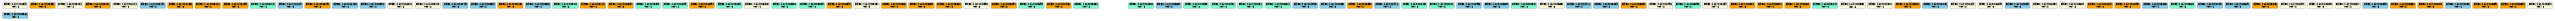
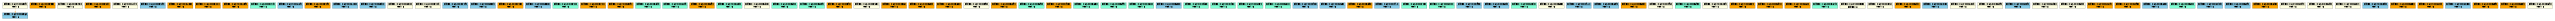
  digraph {
    fontname="DejaVu Sans"
    node [shape=record style=filled fillcolor=orange fontname="DejaVu Sans"]
    n1 [label="{address : 0x607000025160 |mask : 6}" fillcolor=skyblue]
    n2 [label="{address : 0x604000037350 |mask : 6}"]
    n3 [label="{address : 0x604000037310 |mask : 6}" fillcolor=lightyellow]
    n4 [label="{address : 0x6070000250f0 |mask : 6}" fillcolor=lightyellow]
    n5 [label="{address : 0x6040000372d0 |mask : 6}"]
    n6 [label="{address : 0x607000024d70 |mask : 6}" fillcolor=lightyellow]
    n7 [label="{address : 0x604000037290 |mask : 6}" fillcolor=skyblue]
    n8 [label="{address : 0x607000024830 |mask : 6}"]
    n9 [label="{address : 0x604000037210 |mask : 6}"]
    n10 [label="{address : 0x607000024590 |mask : 6}"]
    n11 [label="{address : 0x6040000371d0 |mask : 6}" fillcolor=aquamarine]
    n12 [label="{address : 0x6070000242f0 |mask : 6}" fillcolor=skyblue]
    n13 [label="{address : 0x604000037190 |mask : 6}"]
    n14 [label="{address : 0x607000024050 |mask : 6}" fillcolor=skyblue]
    n15 [label="{address : 0x607000023b10 |mask : 6}" fillcolor=skyblue]
    n16 [label="{address : 0x607000025010 |mask : 6}" fillcolor=lightyellow]
    n17 [label="{address : 0x6040000370d0 |mask : 6}" fillcolor=lightyellow]
    n18 [label="{address : 0x604000037090 |mask : 6}" fillcolor=skyblue]
    n19 [label="{address : 0x6070000235d0 |mask : 6}" fillcolor=skyblue]
    n20 [label="{address : 0x604000037050 |mask : 6}"]
    n21 [label="{address : 0x607000023330 |mask : 6}" fillcolor=skyblue]
    n22 [label="{address : 0x604000037010 |mask : 6}" fillcolor=aquamarine]
    n23 [label="{address : 0x604000037110 |mask : 6}"]
    n24 [label="{address : 0x607000023090 |mask : 6}"]
    n25 [label="{address : 0x604000036fd0 |mask : 6}" fillcolor=aquamarine]
    n26 [label="{address : 0x607000022df0 |mask : 6}" fillcolor=aquamarine]
    n27 [label="{address : 0x604000036f90 |mask : 6}"]
    n28 [label="{address : 0x6070000228b0 |mask : 6}" fillcolor=aquamarine]
    n29 [label="{address : 0x604000036b50 |mask : 6}" fillcolor=lightyellow]
    n30 [label="{address : 0x604000036b10 |mask : 6}" fillcolor=aquamarine]
    n31 [label="{address : 0x604000036a90 |mask : 6}" fillcolor=aquamarine]
    n32 [label="{address : 0x60700000ef00 |mask : 6}"]
    n33 [label="{address : 0x604000037250 |mask : 6}" fillcolor=lightyellow]
    n34 [label="{address : 0x60700000ec60 |mask : 6}"]
    n35 [label="{address : 0x6040000368d0 |mask : 6}"]
    n36 [label="{address : 0x604000036a10 |mask : 6}"]
    n37 [label="{address : 0x60700000e9c0 |mask : 6}" fillcolor=lightyellow]
    n38 [label="{address : 0x604000036d90 |mask : 6}"]
    n39 [label="{address : 0x6040000369d0 |mask : 6}" fillcolor=aquamarine]
    n40 [label="{address : 0x60700000f1a0 |mask : 6}"]
    n41 [label="{address : 0x604000036e10 |mask : 6}" fillcolor=aquamarine]
+   n42 [label="{address : 0x604000036990 |mask : 6}" fillcolor=aquamarine]
    n43 [label="{address : 0x60700000e480 |mask : 6}" fillcolor=aquamarine]
    n44 [label="{address : 0x604000036850 |mask : 6}" fillcolor=skyblue]
    n45 [label="{address : 0x60700000f6e0 |mask : 6}" fillcolor=aquamarine]
    n46 [label="{address : 0x60700001f4a0 |mask : 6}" fillcolor=aquamarine]
    n47 [label="{address : 0x607000020e70 |mask : 6}" fillcolor=aquamarine]
    n48 [label="{address : 0x604000036810 |mask : 6}" fillcolor=aquamarine]
    n49 [label="{address : 0x60700001fc80 |mask : 6}" fillcolor=skyblue]
    n50 [label="{address : 0x607000021650 |mask : 6}" fillcolor=skyblue]
    n51 [label="{address : 0x604000036f50 |mask : 6}"]
    n52 [label="{address : 0x60700001f740 |mask : 6}" fillcolor=skyblue]
    n53 [label="{address : 0x604000037150 |mask : 6}" fillcolor=aquamarine]
    n54 [label="{address : 0x607000021110 |mask : 6}" fillcolor=aquamarine]
    n55 [label="{address : 0x60700001f9e0 |mask : 6}" fillcolor=skyblue]
    n56 [label="{address : 0x604000036cd0 |mask : 6}" fillcolor=skyblue]
    n57 [label="{address : 0x6070000213b0 |mask : 6}" fillcolor=aquamarine]
    n58 [label="{address : 0x604000036a50 |mask : 6}" fillcolor=lightyellow]
    n59 [label="{address : 0x60700000f440 |mask : 6}" fillcolor=skyblue]
    n60 [label="{address : 0x604000036890 |mask : 6}" fillcolor=skyblue]
    n61 [label="{address : 0x604000036ad0 |mask : 6}"]
    n62 [label="{address : 0x60700001ff20 |mask : 6}" fillcolor=lightyellow]
    n63 [label="{address : 0x604000036950 |mask : 6}" fillcolor=aquamarine]
    n64 [label="{address : 0x6070000218f0 |mask : 6}" fillcolor=lightyellow]
    n65 [label="{address : 0x607000023870 |mask : 6}"]
    n66 [label="{address : 0x604000036910 |mask : 6}"]
    n67 [label="{address : 0x607000022610 |mask : 6}"]
    n68 [label="{address : 0x6040000367d0 |mask : 6}" fillcolor=aquamarine]
-   n69 [label="{address : 0x60700000e1e0 |mask : 6}" fillcolor=lightyellow]
+   n69 [label="{address : 0x60700000e1e0 |address : 6}" fillcolor=lightyellow]
    n70 [label="{address : 0x60700000e720 |mask : 6}" fillcolor=lightyellow]
    n71 [label="{address : 0x604000036d10 |mask : 6}"]
    n72 [label="{address : 0x607000020150 |mask : 6}" fillcolor=skyblue]
    n73 [label="{address : 0x607000024ad0 |mask : 6}" fillcolor=lightyellow]
    n74 [label="{address : 0x604000036b90 |mask : 6}" fillcolor=lightyellow]
    n75 [label="{address : 0x6070000203f0 |mask : 6}" fillcolor=skyblue]
    n76 [label="{address : 0x607000022b50 |mask : 6}" fillcolor=lightyellow]
    n77 [label="{address : 0x604000036bd0 |mask : 6}" fillcolor=lightyellow]
    n78 [label="{address : 0x607000020690 |mask : 6}"]
    n79 [label="{address : 0x607000020930 |mask : 6}"]
    n80 [label="{address : 0x604000036c50 |mask : 6}" fillcolor=skyblue]
    n81 [label="{address : 0x604000036c10 |mask : 6}" fillcolor=aquamarine]
    n82 [label="{address : 0x607000020bd0 |mask : 6}" fillcolor=skyblue]
    n83 [label="{address : 0x604000036c90 |mask : 6}" fillcolor=skyblue]
    n84 [label="{address : 0x604000036d50 |mask : 6}"]
    n85 [label="{address : 0x607000021b90 |mask : 6}" fillcolor=lightyellow]
    n86 [label="{address : 0x604000036dd0 |mask : 6}" fillcolor=lightyellow]
    n87 [label="{address : 0x607000022370 |mask : 6}" fillcolor=lightyellow]
    n88 [label="{address : 0x607000023db0 |mask : 6}" fillcolor=skyblue]
    n89 [label="{address : 0x604000036e50 |mask : 6}"]
    n90 [label="{address : 0x6070000220d0 |mask : 6}"]
    n91 [label="{address : 0x607000021e30 |mask : 6}" fillcolor=skyblue]
    n92 [label="{address : 0x604000036e90 |mask : 6}"]
    n93 [label="{address : 0x604000036ed0 |mask : 6}"]
    n94 [label="{address : 0x604000036f10 |mask : 6}" fillcolor=lightyellow]
    n4 -> n1 [color=darkorange fontname="DejaVu Sans"]
  }
